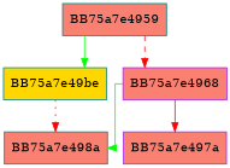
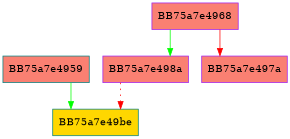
  digraph {
    splines=ortho
    node [color=purple fillcolor=salmon shape=box style=filled]
    edge [color=red style=solid]
    n1 [color=teal label=BB75a7e4959]
    BB75a7e49be [color=teal fillcolor=gold]
    BB75a7e4968
-   BB75a7e498a [color=teal]
+   BB75a7e498a
    BB75a7e497a
    n1 -> BB75a7e49be [color=green]
-   n1 -> BB75a7e4968 [style=dashed]
    BB75a7e4968 -> BB75a7e498a [color=green]
    BB75a7e4968 -> BB75a7e497a
-   BB75a7e49be -> BB75a7e498a [style=dotted]
+   BB75a7e498a -> BB75a7e49be [style=dotted]
  }
